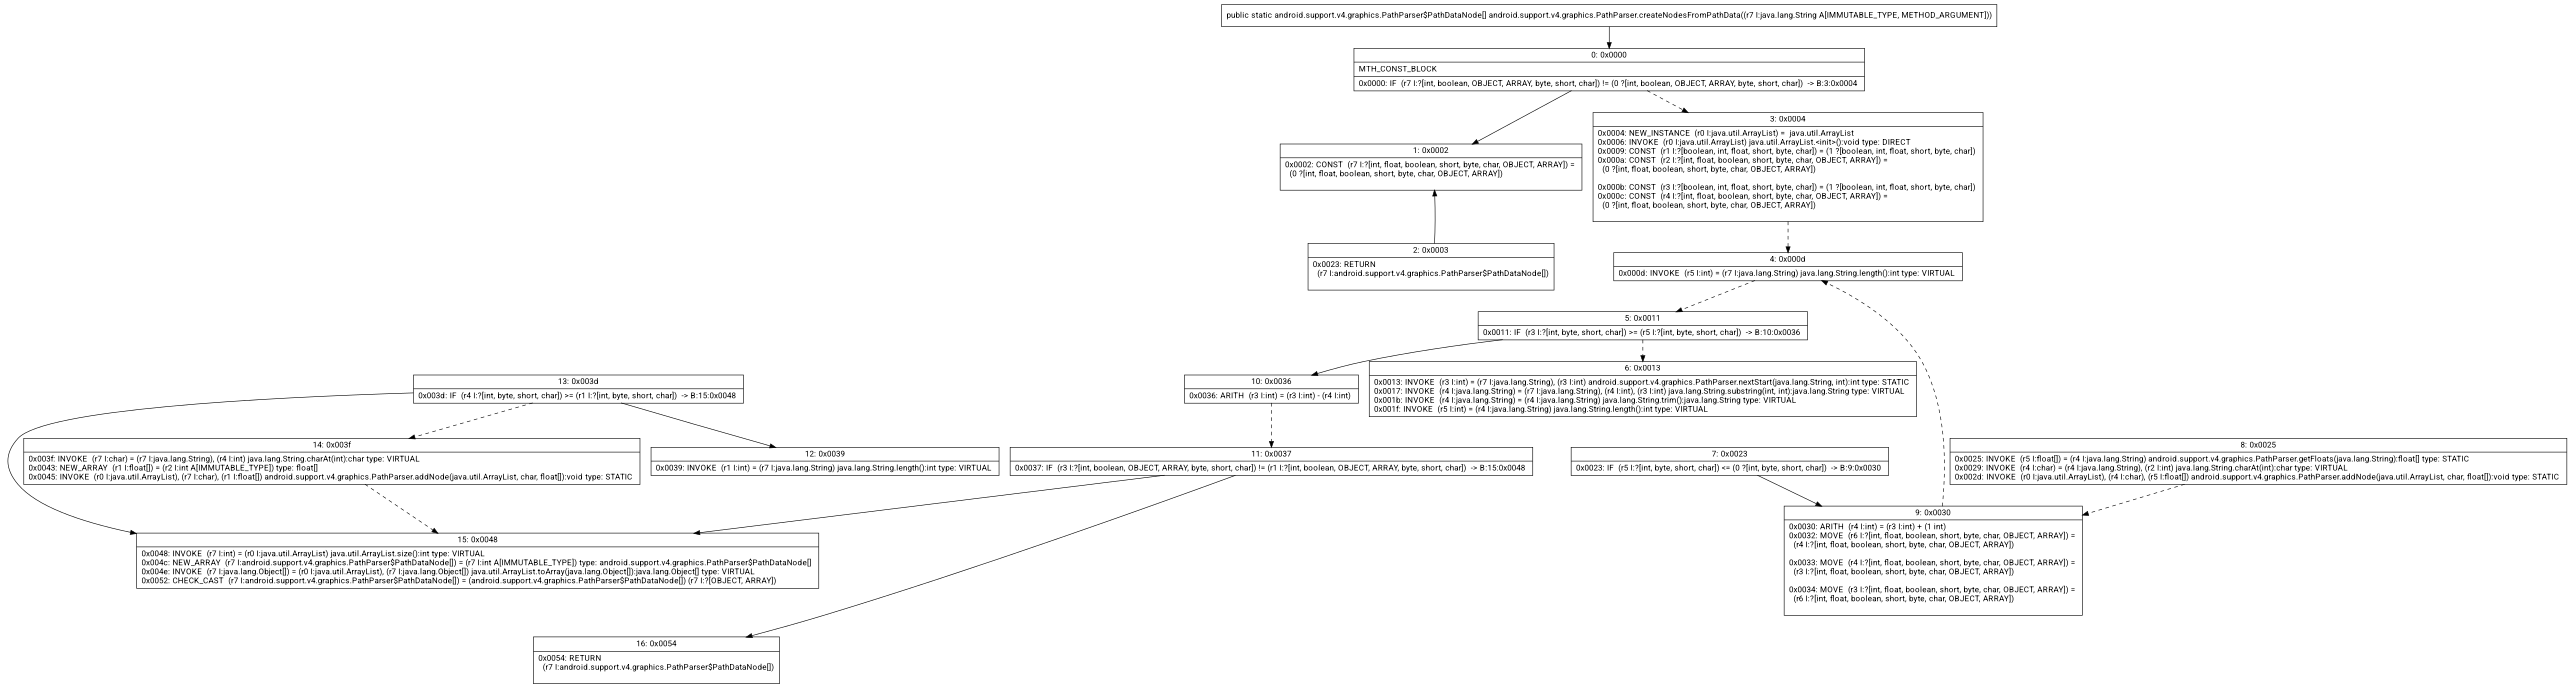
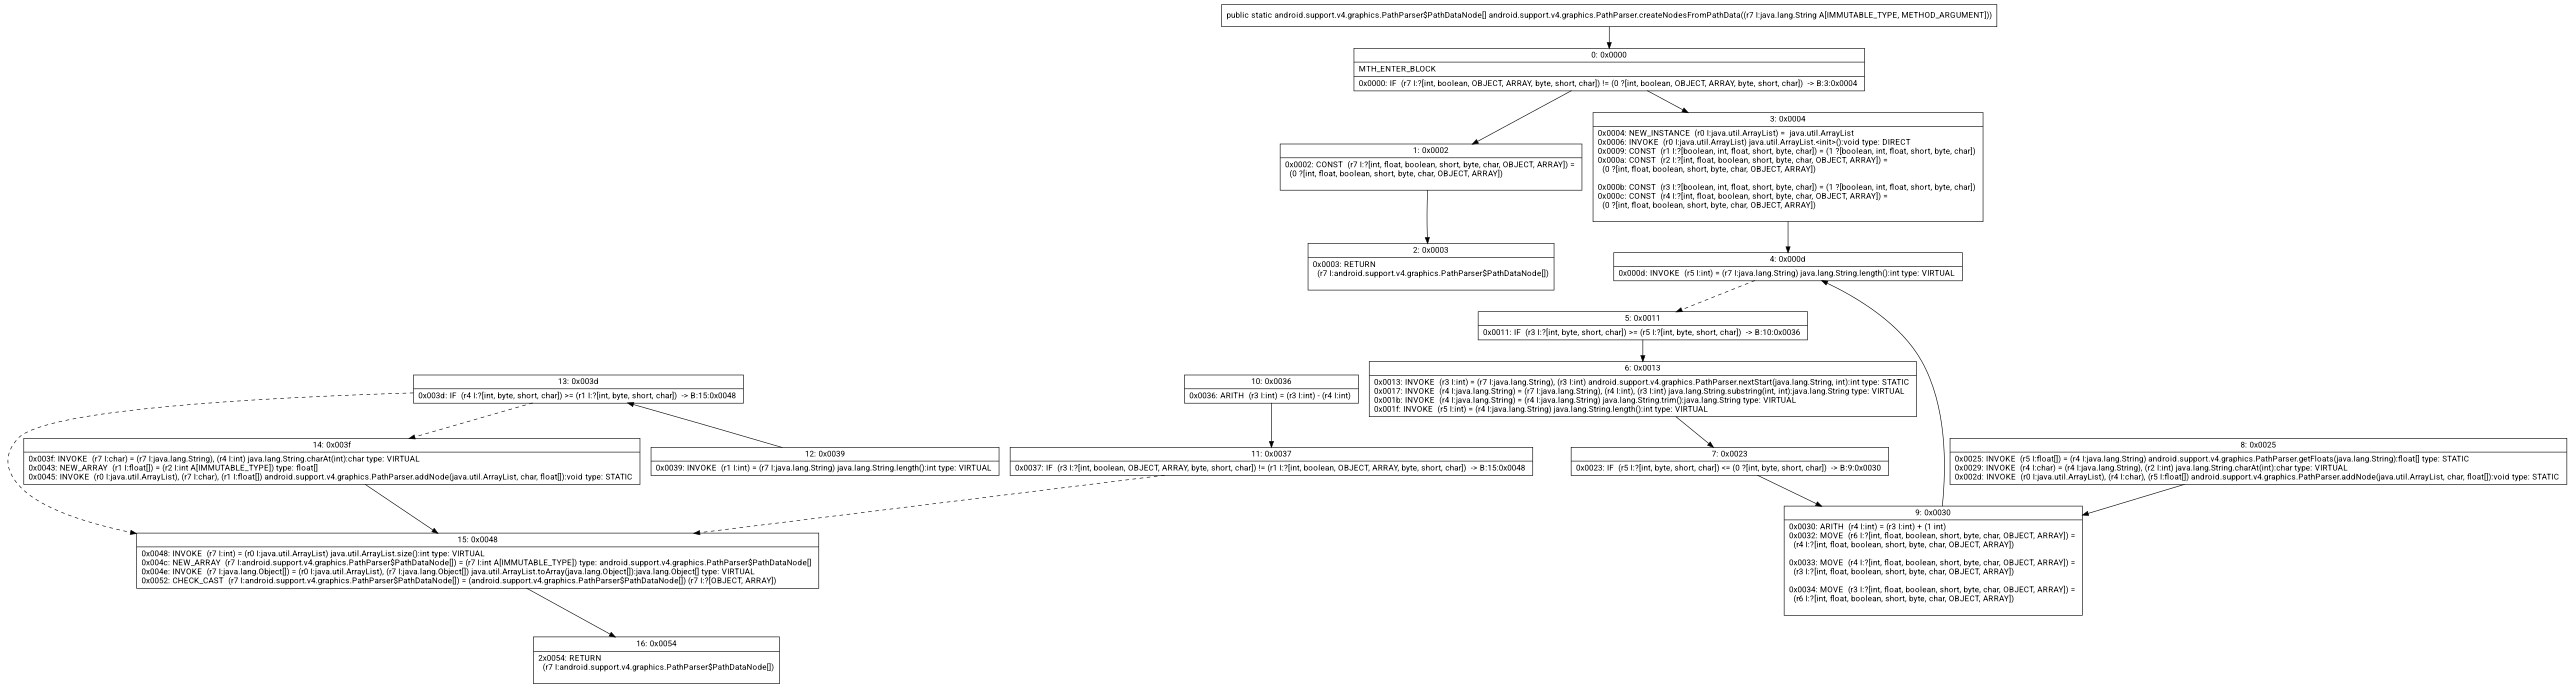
  digraph {
    fontname=Roboto
    node [fontname=Roboto shape=record]
    edge [fontname=Roboto]
-   n1 [label="{0\:\ 0x0000|MTH_CONST_BLOCK\l|0x0000: IF  (r7 I:?[int, boolean, OBJECT, ARRAY, byte, short, char]) != (0 ?[int, boolean, OBJECT, ARRAY, byte, short, char])  \-\> B:3:0x0004 \l}"]
+   n1 [label="{0\:\ 0x0000|MTH_ENTER_BLOCK\l|0x0000: IF  (r7 I:?[int, boolean, OBJECT, ARRAY, byte, short, char]) != (0 ?[int, boolean, OBJECT, ARRAY, byte, short, char])  \-\> B:3:0x0004 \l}"]
    n2 [label="{1\:\ 0x0002|0x0002: CONST  (r7 I:?[int, float, boolean, short, byte, char, OBJECT, ARRAY]) = \l  (0 ?[int, float, boolean, short, byte, char, OBJECT, ARRAY])\l \l}"]
    n3 [label="{3\:\ 0x0004|0x0004: NEW_INSTANCE  (r0 I:java.util.ArrayList) =  java.util.ArrayList \l0x0006: INVOKE  (r0 I:java.util.ArrayList) java.util.ArrayList.\<init\>():void type: DIRECT \l0x0009: CONST  (r1 I:?[boolean, int, float, short, byte, char]) = (1 ?[boolean, int, float, short, byte, char]) \l0x000a: CONST  (r2 I:?[int, float, boolean, short, byte, char, OBJECT, ARRAY]) = \l  (0 ?[int, float, boolean, short, byte, char, OBJECT, ARRAY])\l \l0x000b: CONST  (r3 I:?[boolean, int, float, short, byte, char]) = (1 ?[boolean, int, float, short, byte, char]) \l0x000c: CONST  (r4 I:?[int, float, boolean, short, byte, char, OBJECT, ARRAY]) = \l  (0 ?[int, float, boolean, short, byte, char, OBJECT, ARRAY])\l \l}"]
-   n4 [label="{2\:\ 0x0003|0x0023: RETURN  \l  (r7 I:android.support.v4.graphics.PathParser$PathDataNode[])\l \l}"]
+   n4 [label="{2\:\ 0x0003|0x0003: RETURN  \l  (r7 I:android.support.v4.graphics.PathParser$PathDataNode[])\l \l}"]
    n5 [label="{4\:\ 0x000d|0x000d: INVOKE  (r5 I:int) = (r7 I:java.lang.String) java.lang.String.length():int type: VIRTUAL \l}"]
    n6 [label="{5\:\ 0x0011|0x0011: IF  (r3 I:?[int, byte, short, char]) \>= (r5 I:?[int, byte, short, char])  \-\> B:10:0x0036 \l}"]
    n7 [label="{6\:\ 0x0013|0x0013: INVOKE  (r3 I:int) = (r7 I:java.lang.String), (r3 I:int) android.support.v4.graphics.PathParser.nextStart(java.lang.String, int):int type: STATIC \l0x0017: INVOKE  (r4 I:java.lang.String) = (r7 I:java.lang.String), (r4 I:int), (r3 I:int) java.lang.String.substring(int, int):java.lang.String type: VIRTUAL \l0x001b: INVOKE  (r4 I:java.lang.String) = (r4 I:java.lang.String) java.lang.String.trim():java.lang.String type: VIRTUAL \l0x001f: INVOKE  (r5 I:int) = (r4 I:java.lang.String) java.lang.String.length():int type: VIRTUAL \l}"]
    n8 [label="{10\:\ 0x0036|0x0036: ARITH  (r3 I:int) = (r3 I:int) \- (r4 I:int) \l}"]
    n9 [label="{7\:\ 0x0023|0x0023: IF  (r5 I:?[int, byte, short, char]) \<= (0 ?[int, byte, short, char])  \-\> B:9:0x0030 \l}"]
    n10 [label="{11\:\ 0x0037|0x0037: IF  (r3 I:?[int, boolean, OBJECT, ARRAY, byte, short, char]) != (r1 I:?[int, boolean, OBJECT, ARRAY, byte, short, char])  \-\> B:15:0x0048 \l}"]
    n11 [label="{9\:\ 0x0030|0x0030: ARITH  (r4 I:int) = (r3 I:int) + (1 int) \l0x0032: MOVE  (r6 I:?[int, float, boolean, short, byte, char, OBJECT, ARRAY]) = \l  (r4 I:?[int, float, boolean, short, byte, char, OBJECT, ARRAY])\l \l0x0033: MOVE  (r4 I:?[int, float, boolean, short, byte, char, OBJECT, ARRAY]) = \l  (r3 I:?[int, float, boolean, short, byte, char, OBJECT, ARRAY])\l \l0x0034: MOVE  (r3 I:?[int, float, boolean, short, byte, char, OBJECT, ARRAY]) = \l  (r6 I:?[int, float, boolean, short, byte, char, OBJECT, ARRAY])\l \l}"]
    n12 [label="{8\:\ 0x0025|0x0025: INVOKE  (r5 I:float[]) = (r4 I:java.lang.String) android.support.v4.graphics.PathParser.getFloats(java.lang.String):float[] type: STATIC \l0x0029: INVOKE  (r4 I:char) = (r4 I:java.lang.String), (r2 I:int) java.lang.String.charAt(int):char type: VIRTUAL \l0x002d: INVOKE  (r0 I:java.util.ArrayList), (r4 I:char), (r5 I:float[]) android.support.v4.graphics.PathParser.addNode(java.util.ArrayList, char, float[]):void type: STATIC \l}"]
    n13 [label="{15\:\ 0x0048|0x0048: INVOKE  (r7 I:int) = (r0 I:java.util.ArrayList) java.util.ArrayList.size():int type: VIRTUAL \l0x004c: NEW_ARRAY  (r7 I:android.support.v4.graphics.PathParser$PathDataNode[]) = (r7 I:int A[IMMUTABLE_TYPE]) type: android.support.v4.graphics.PathParser$PathDataNode[] \l0x004e: INVOKE  (r7 I:java.lang.Object[]) = (r0 I:java.util.ArrayList), (r7 I:java.lang.Object[]) java.util.ArrayList.toArray(java.lang.Object[]):java.lang.Object[] type: VIRTUAL \l0x0052: CHECK_CAST  (r7 I:android.support.v4.graphics.PathParser$PathDataNode[]) = (android.support.v4.graphics.PathParser$PathDataNode[]) (r7 I:?[OBJECT, ARRAY]) \l}"]
    n14 [label="{12\:\ 0x0039|0x0039: INVOKE  (r1 I:int) = (r7 I:java.lang.String) java.lang.String.length():int type: VIRTUAL \l}"]
    n15 [label="{13\:\ 0x003d|0x003d: IF  (r4 I:?[int, byte, short, char]) \>= (r1 I:?[int, byte, short, char])  \-\> B:15:0x0048 \l}"]
-   n16 [label="{16\:\ 0x0054|0x0054: RETURN  \l  (r7 I:android.support.v4.graphics.PathParser$PathDataNode[])\l \l}"]
+   n16 [label="{16\:\ 0x0054|2x0054: RETURN  \l  (r7 I:android.support.v4.graphics.PathParser$PathDataNode[])\l \l}"]
    n17 [label="{14\:\ 0x003f|0x003f: INVOKE  (r7 I:char) = (r7 I:java.lang.String), (r4 I:int) java.lang.String.charAt(int):char type: VIRTUAL \l0x0043: NEW_ARRAY  (r1 I:float[]) = (r2 I:int A[IMMUTABLE_TYPE]) type: float[] \l0x0045: INVOKE  (r0 I:java.util.ArrayList), (r7 I:char), (r1 I:float[]) android.support.v4.graphics.PathParser.addNode(java.util.ArrayList, char, float[]):void type: STATIC \l}"]
    n18 [label="{public static android.support.v4.graphics.PathParser$PathDataNode[] android.support.v4.graphics.PathParser.createNodesFromPathData((r7 I:java.lang.String A[IMMUTABLE_TYPE, METHOD_ARGUMENT])) }"]
    n1 -> n2 [style=solid]
-   n1 -> n3 [style=dashed]
-   n4 -> n2
-   n3 -> n5 [style=dashed]
+   n1 -> n3
+   n2 -> n4
+   n3 -> n5
    n5 -> n6 [style=dashed]
-   n6 -> n7 [style=dashed]
-   n6 -> n8
-   n8 -> n10 [style=dashed]
+   n6 -> n7 [style=solid]
+   n7 -> n9
+   n8 -> n10
    n9 -> n11
-   n10 -> n13
-   n11 -> n5 [style=dashed]
-   n12 -> n11 [style=dashed]
-   n10 -> n16
-   n15 -> n14
-   n15 -> n13
+   n10 -> n13 [style=dashed]
+   n11 -> n5
+   n12 -> n11
+   n13 -> n16
+   n14 -> n15
+   n15 -> n13 [style=dashed]
    n15 -> n17 [style=dashed]
-   n17 -> n13 [style=dashed]
+   n17 -> n13
    n18 -> n1
  }
